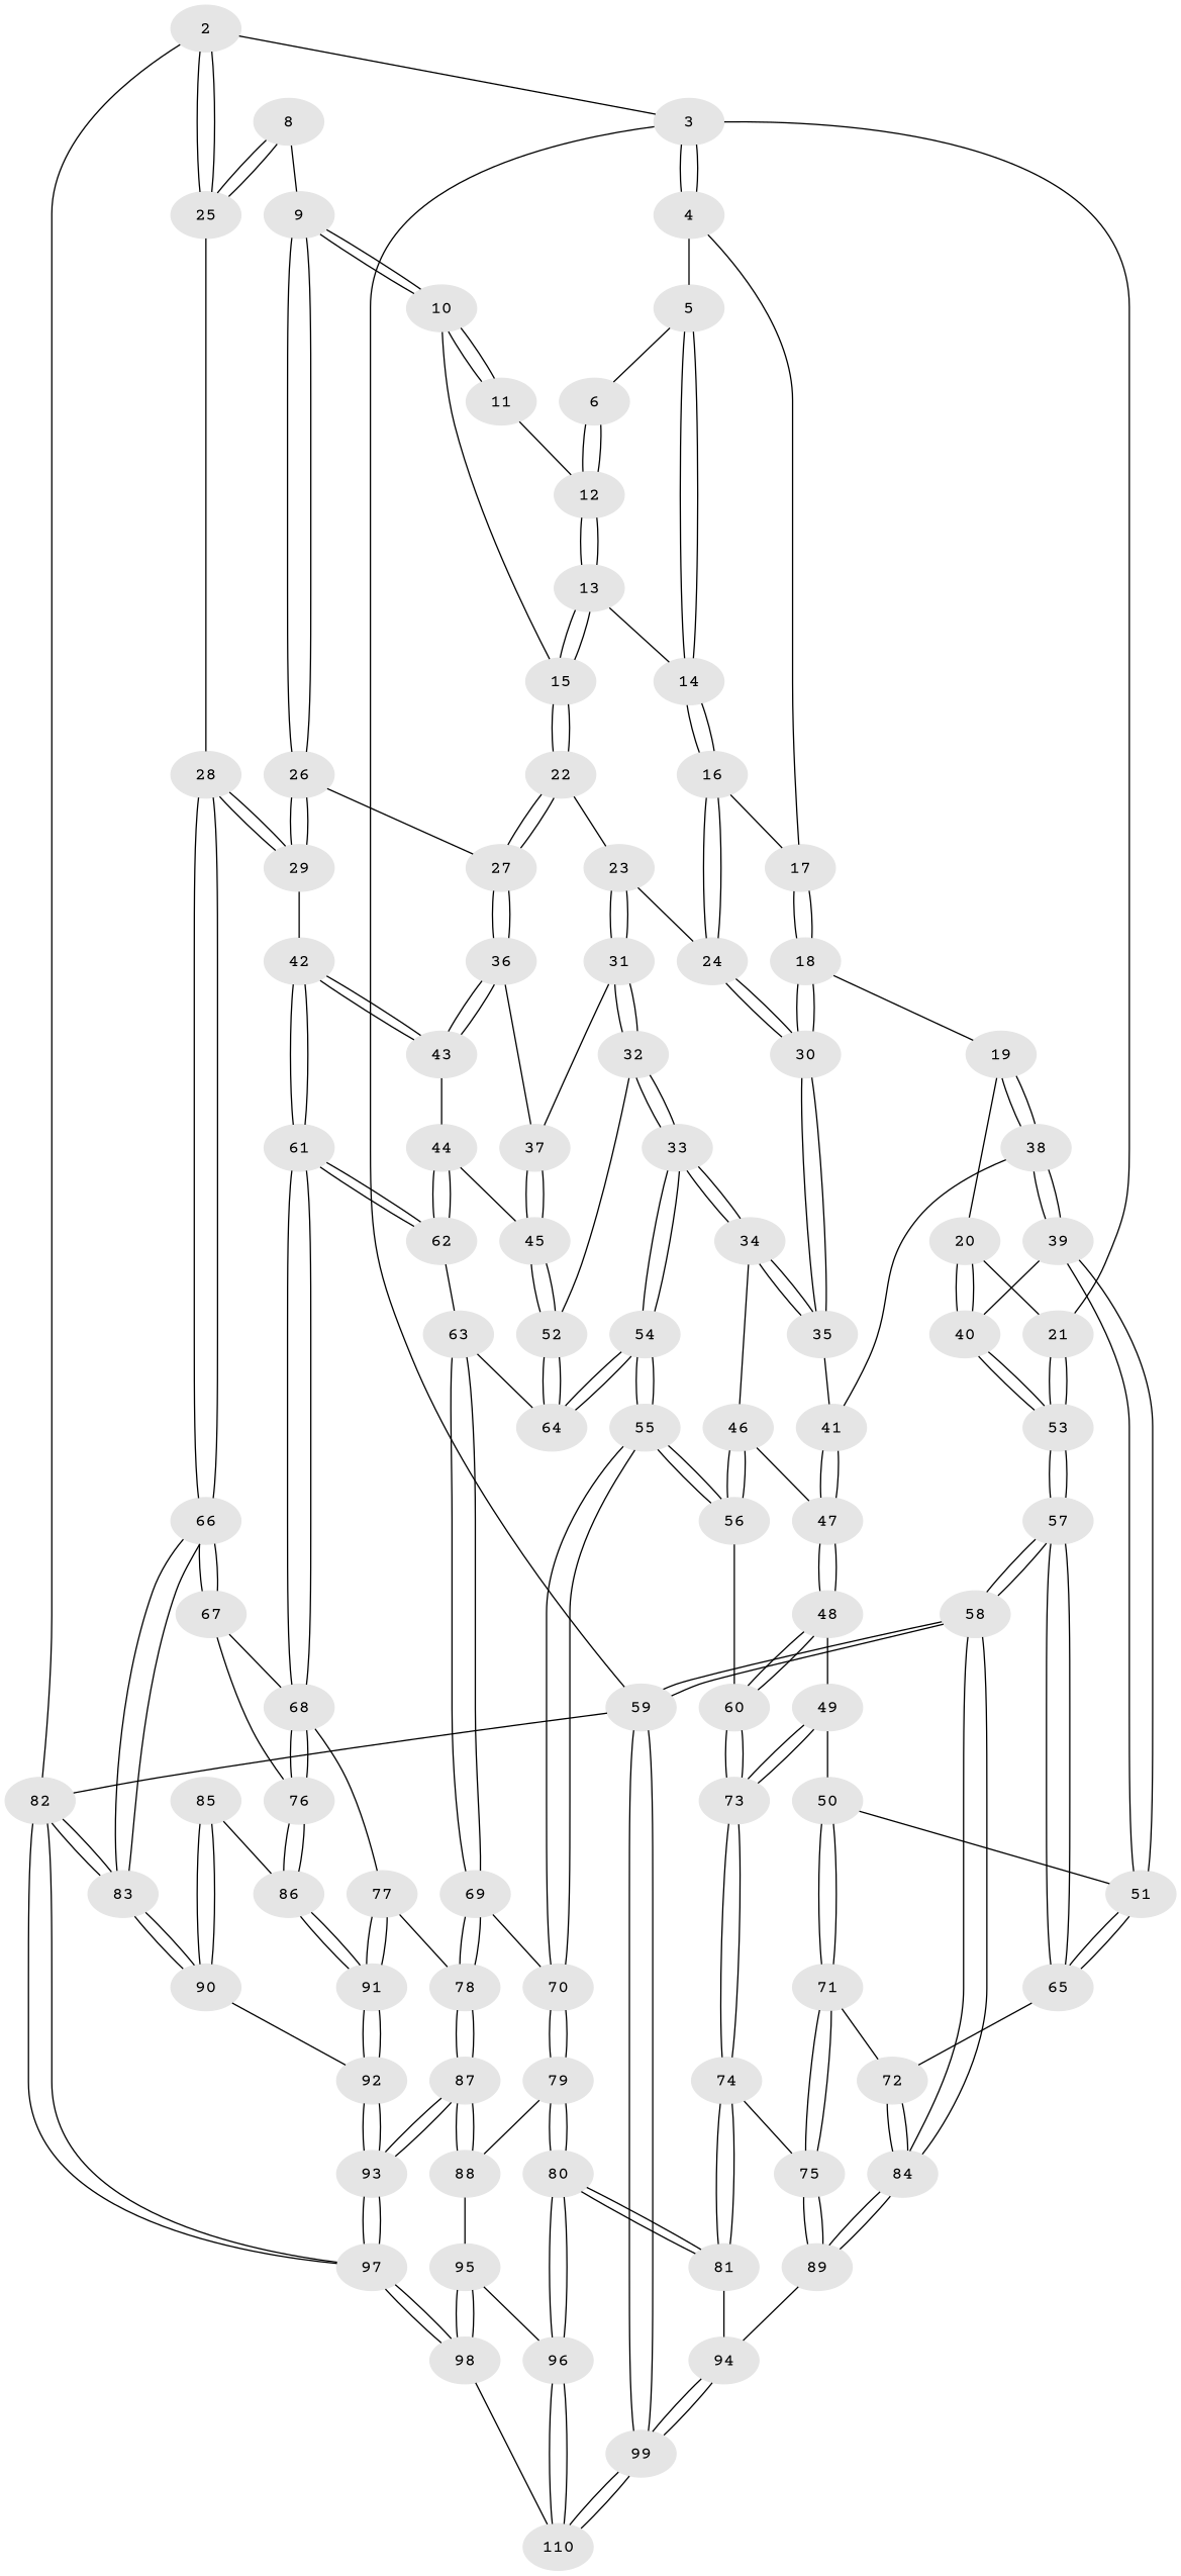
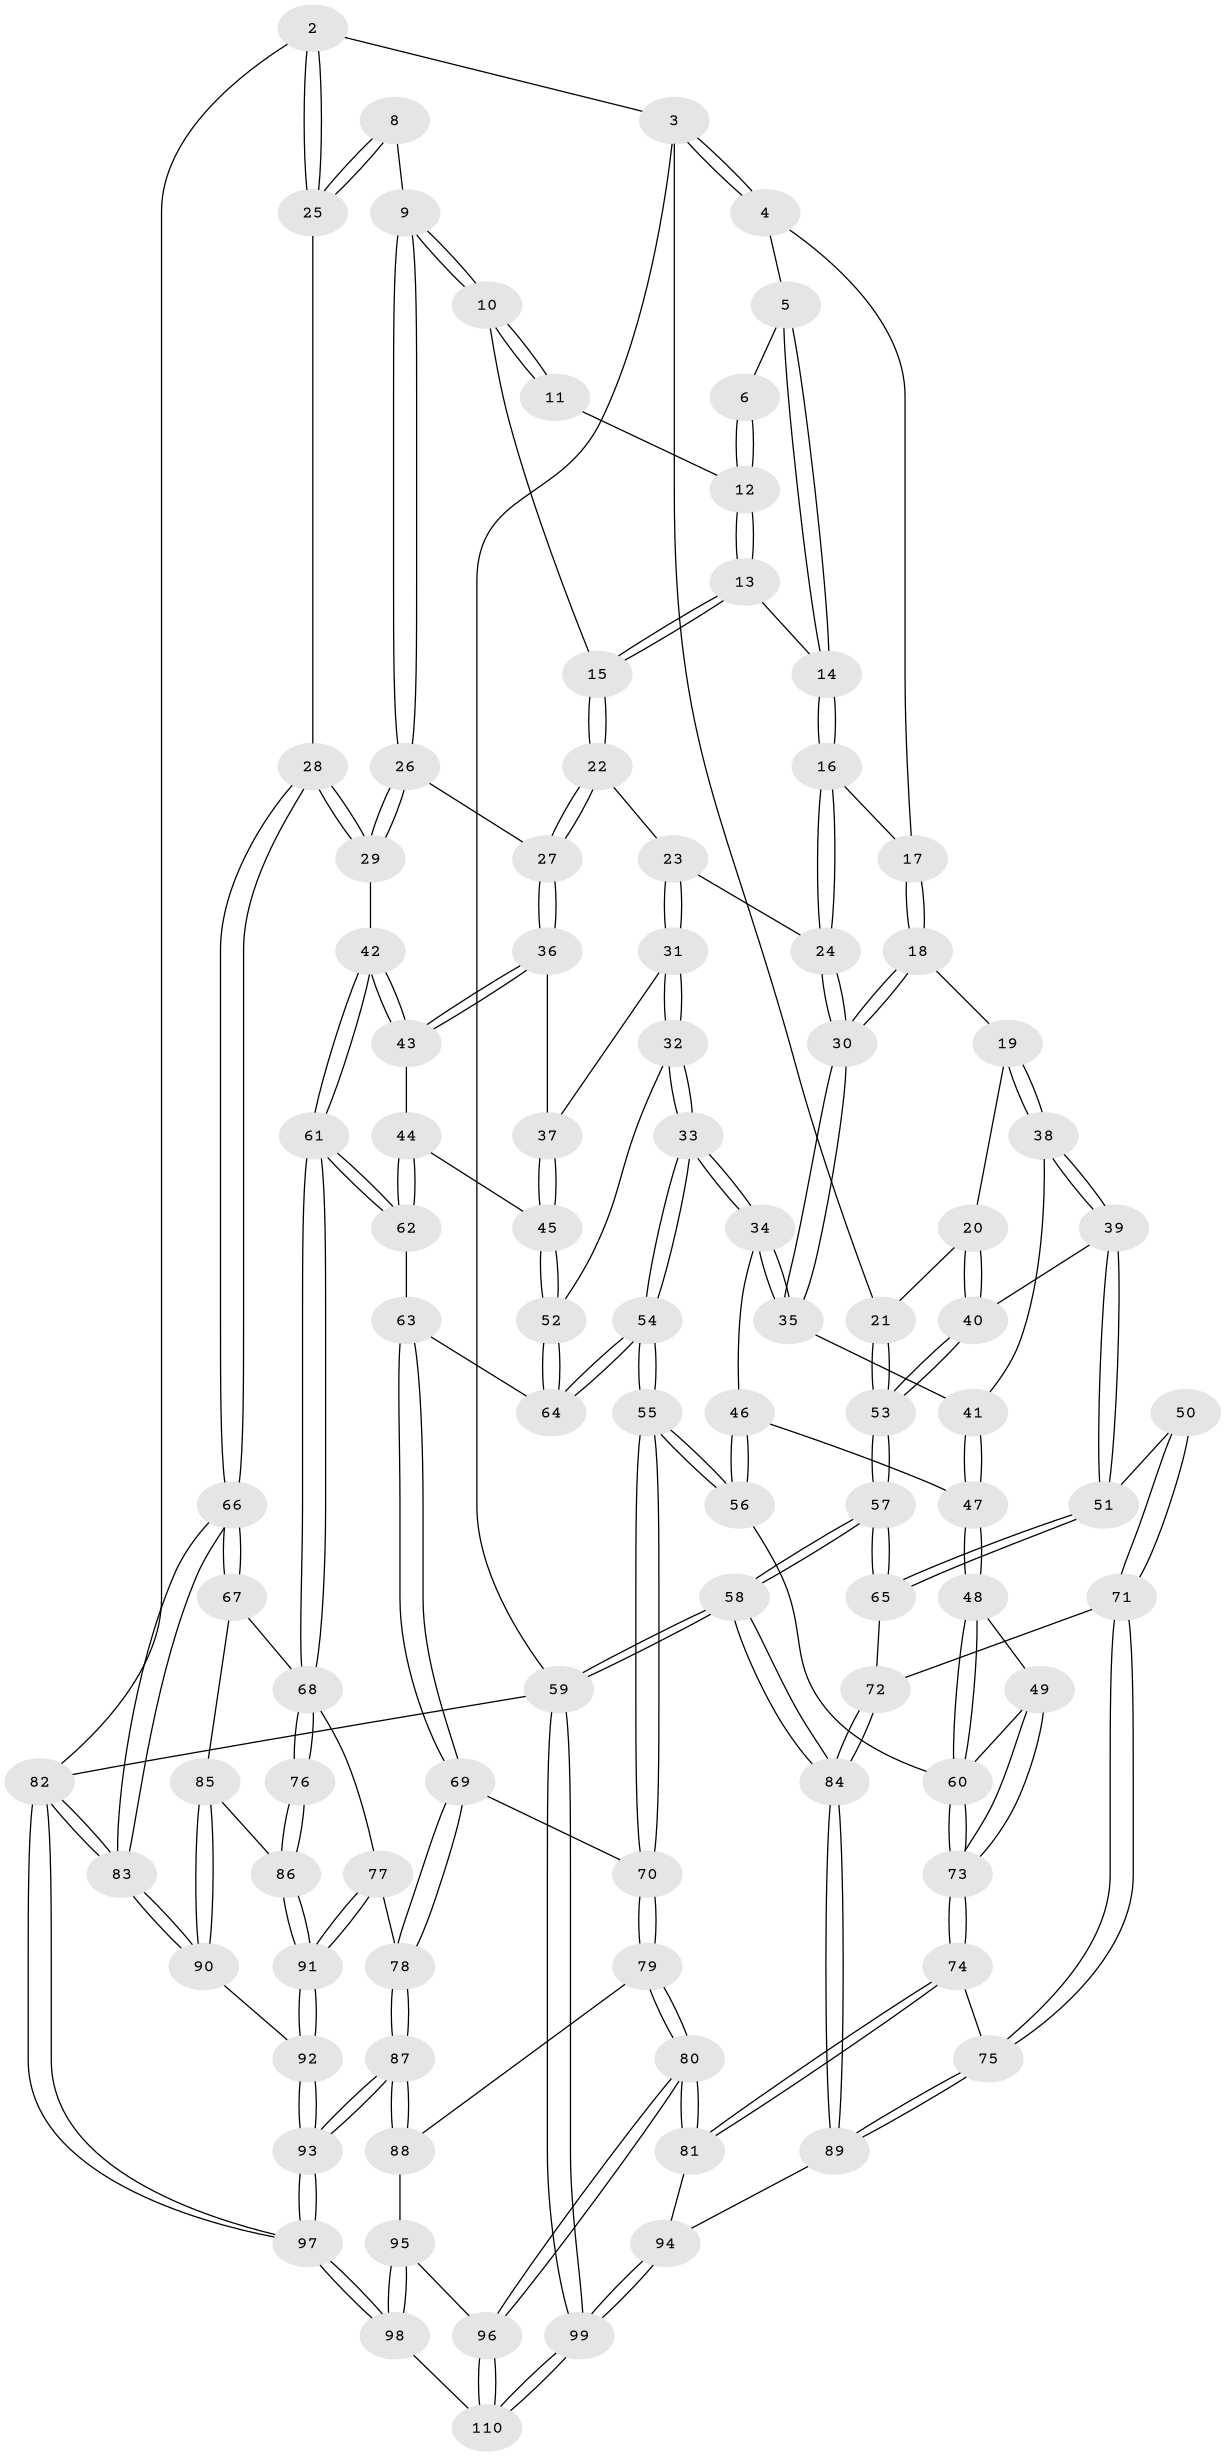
  graph {
    fontname="Courier Prime"
    node [color=gray90 fontname="Courier Prime" style=filled]
    edge [fontname="Courier Prime"]
    2
    3
    25
    82
    8
    9
    4
    21
    59
    28
    83
    97
    5
    17
    53
    99
    6
    14
    18
    12
    16
    13
    11
    10
    26
    15
    27
    29
    22
    24
    23
    30
    19
    20
    38
    35
    40
    41
    39
    57
    31
    36
    32
    37
    66
    42
    43
    67
    61
    33
    52
    45
    34
    54
    64
    46
    55
    47
    56
    44
    51
    65
    48
    62
    68
    63
    60
    49
    50
    73
    71
    74
    72
    75
    58
    70
    79
    84
    89
    n80 [label=110]
    76
    77
    69
    78
    85
    90
    86
    87
    80
    88
    81
    94
    91
    92
    93
    96
    95
    98
    2 -- 3
    2 -- 25
    2 -- 25
    2 -- 82
    3 -- 4
    3 -- 4
    3 -- 21
    3 -- 59
    25 -- 28
    82 -- 83
    82 -- 83
    82 -- 97
    82 -- 97
    8 -- 25
    8 -- 25
    8 -- 9
    9 -- 10
    9 -- 10
    9 -- 26
    9 -- 26
    4 -- 5
    4 -- 17
    21 -- 53
    21 -- 53
    59 -- 82
    59 -- 99
    59 -- 99
    28 -- 29
    28 -- 29
    28 -- 66
    28 -- 66
    83 -- 90
    83 -- 90
    97 -- 98
    97 -- 98
    5 -- 6
    5 -- 14
    5 -- 14
    17 -- 18
    17 -- 18
    53 -- 57
    53 -- 57
    99 -- n80
    99 -- n80
    6 -- 12
    6 -- 12
    14 -- 16
    14 -- 16
    18 -- 30
    18 -- 30
    18 -- 19
    12 -- 13
    12 -- 13
    16 -- 17
    16 -- 24
    16 -- 24
    13 -- 14
    13 -- 15
    13 -- 15
    11 -- 12
    10 -- 11
    10 -- 11
    10 -- 15
    26 -- 27
    26 -- 29
    26 -- 29
    15 -- 22
    15 -- 22
    27 -- 36
    27 -- 36
    29 -- 42
    22 -- 27
    22 -- 27
    22 -- 23
    24 -- 30
    24 -- 30
    23 -- 24
    23 -- 31
    23 -- 31
    30 -- 35
    30 -- 35
    19 -- 20
    19 -- 38
    19 -- 38
    20 -- 21
    20 -- 40
    20 -- 40
    38 -- 41
    38 -- 39
    38 -- 39
    35 -- 41
    40 -- 53
    40 -- 53
    41 -- 47
    41 -- 47
    39 -- 40
    39 -- 51
    39 -- 51
    57 -- 65
    57 -- 65
    57 -- 58
    57 -- 58
    31 -- 32
    31 -- 32
    31 -- 37
    36 -- 37
    36 -- 43
    36 -- 43
    32 -- 33
    32 -- 33
    32 -- 52
    37 -- 45
    37 -- 45
    66 -- 83
    66 -- 83
    66 -- 67
    66 -- 67
    42 -- 43
    42 -- 43
    42 -- 61
    42 -- 61
    43 -- 44
    67 -- 68
-   67 -- 76
+   67 -- 85
    61 -- 62
    61 -- 62
    61 -- 68
    61 -- 68
    33 -- 34
    33 -- 34
    33 -- 54
    33 -- 54
    52 -- 64
    52 -- 64
    45 -- 52
    45 -- 52
    34 -- 35
    34 -- 35
    34 -- 46
    54 -- 64
    54 -- 64
    54 -- 55
    54 -- 55
    46 -- 47
    46 -- 56
    46 -- 56
    55 -- 56
    55 -- 56
    55 -- 70
    55 -- 70
    47 -- 48
    47 -- 48
    56 -- 60
    44 -- 45
    44 -- 62
    44 -- 62
    51 -- 65
    51 -- 65
    65 -- 72
    48 -- 60
    48 -- 60
    48 -- 49
    62 -- 63
    68 -- 76
    68 -- 76
    68 -- 77
    63 -- 64
    63 -- 69
    63 -- 69
    60 -- 73
    60 -- 73
-   49 -- 50
+   49 -- 60
    49 -- 73
    49 -- 73
    50 -- 51
    50 -- 71
    50 -- 71
    73 -- 74
    73 -- 74
    71 -- 72
    71 -- 75
    71 -- 75
    74 -- 75
    74 -- 81
    74 -- 81
    72 -- 84
    72 -- 84
    75 -- 89
    75 -- 89
    58 -- 59
    58 -- 59
    58 -- 84
    58 -- 84
    70 -- 79
    70 -- 79
    79 -- 80
    79 -- 80
    79 -- 88
    84 -- 89
    84 -- 89
    89 -- 94
    76 -- 86
    76 -- 86
    77 -- 78
    77 -- 91
    77 -- 91
    69 -- 70
    69 -- 78
    69 -- 78
    78 -- 87
    78 -- 87
    85 -- 90
    85 -- 90
    85 -- 86
    90 -- 92
    86 -- 91
    86 -- 91
    87 -- 88
    87 -- 88
    87 -- 93
    87 -- 93
    80 -- 81
    80 -- 81
    80 -- 96
    80 -- 96
    88 -- 95
    81 -- 94
    94 -- 99
    94 -- 99
    91 -- 92
    91 -- 92
    92 -- 93
    92 -- 93
    93 -- 97
    93 -- 97
    96 -- n80
    96 -- n80
    95 -- 96
    95 -- 98
    95 -- 98
    98 -- n80
  }
